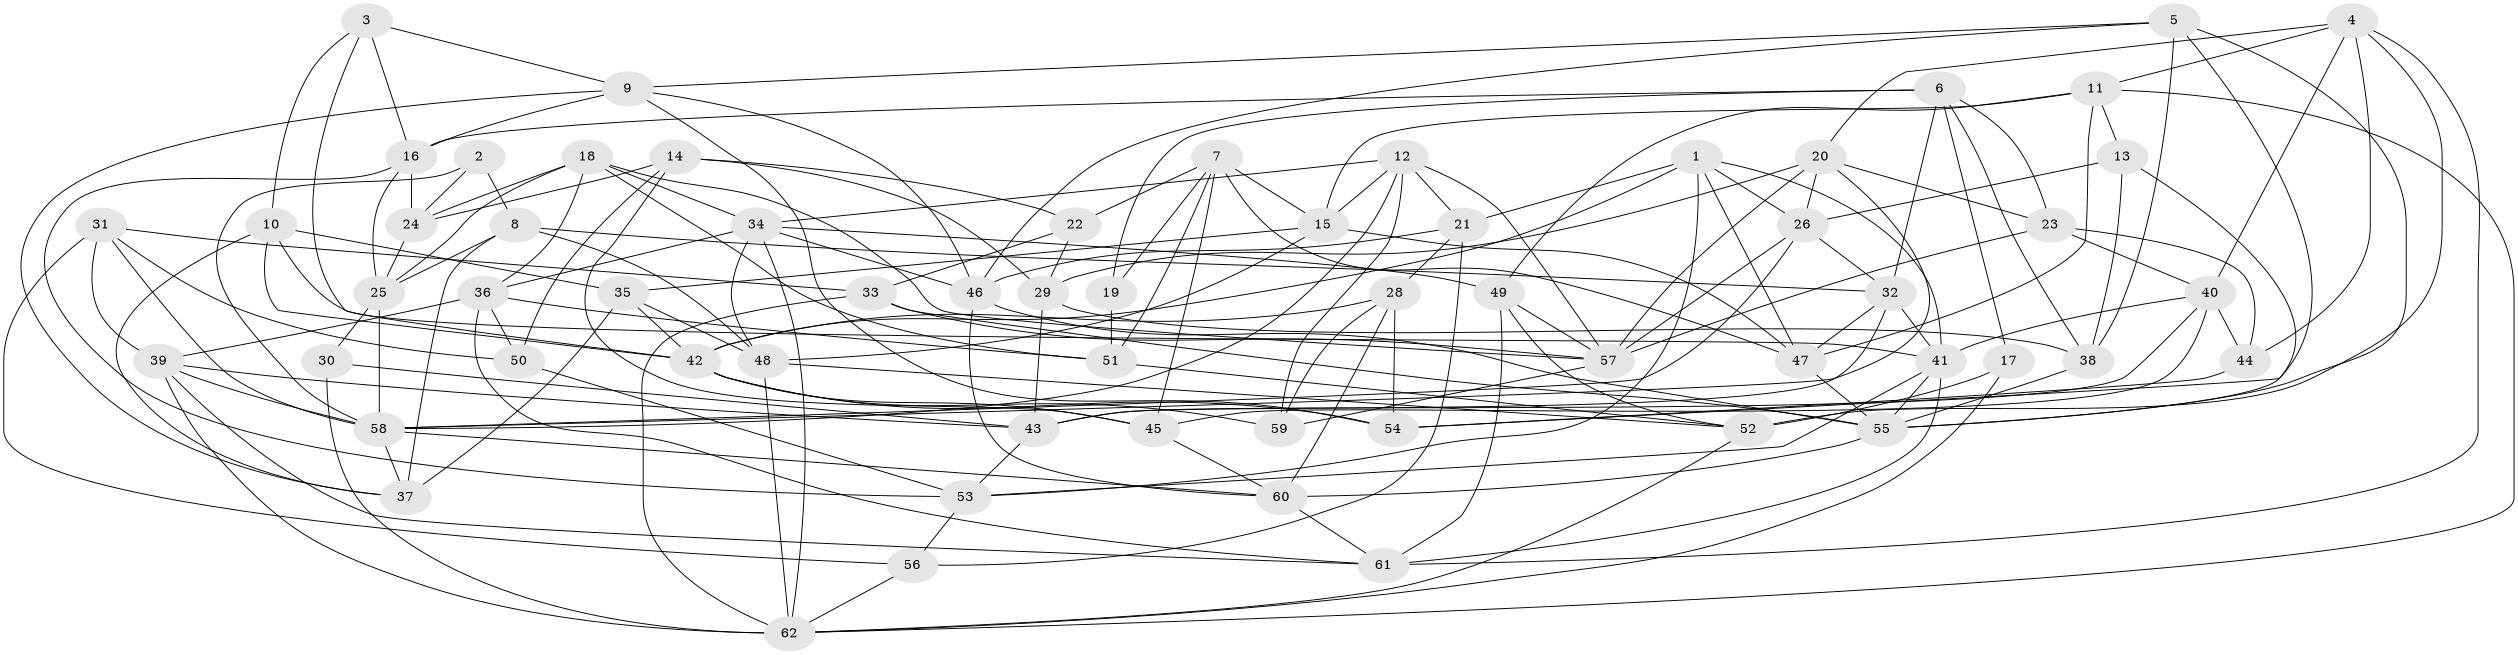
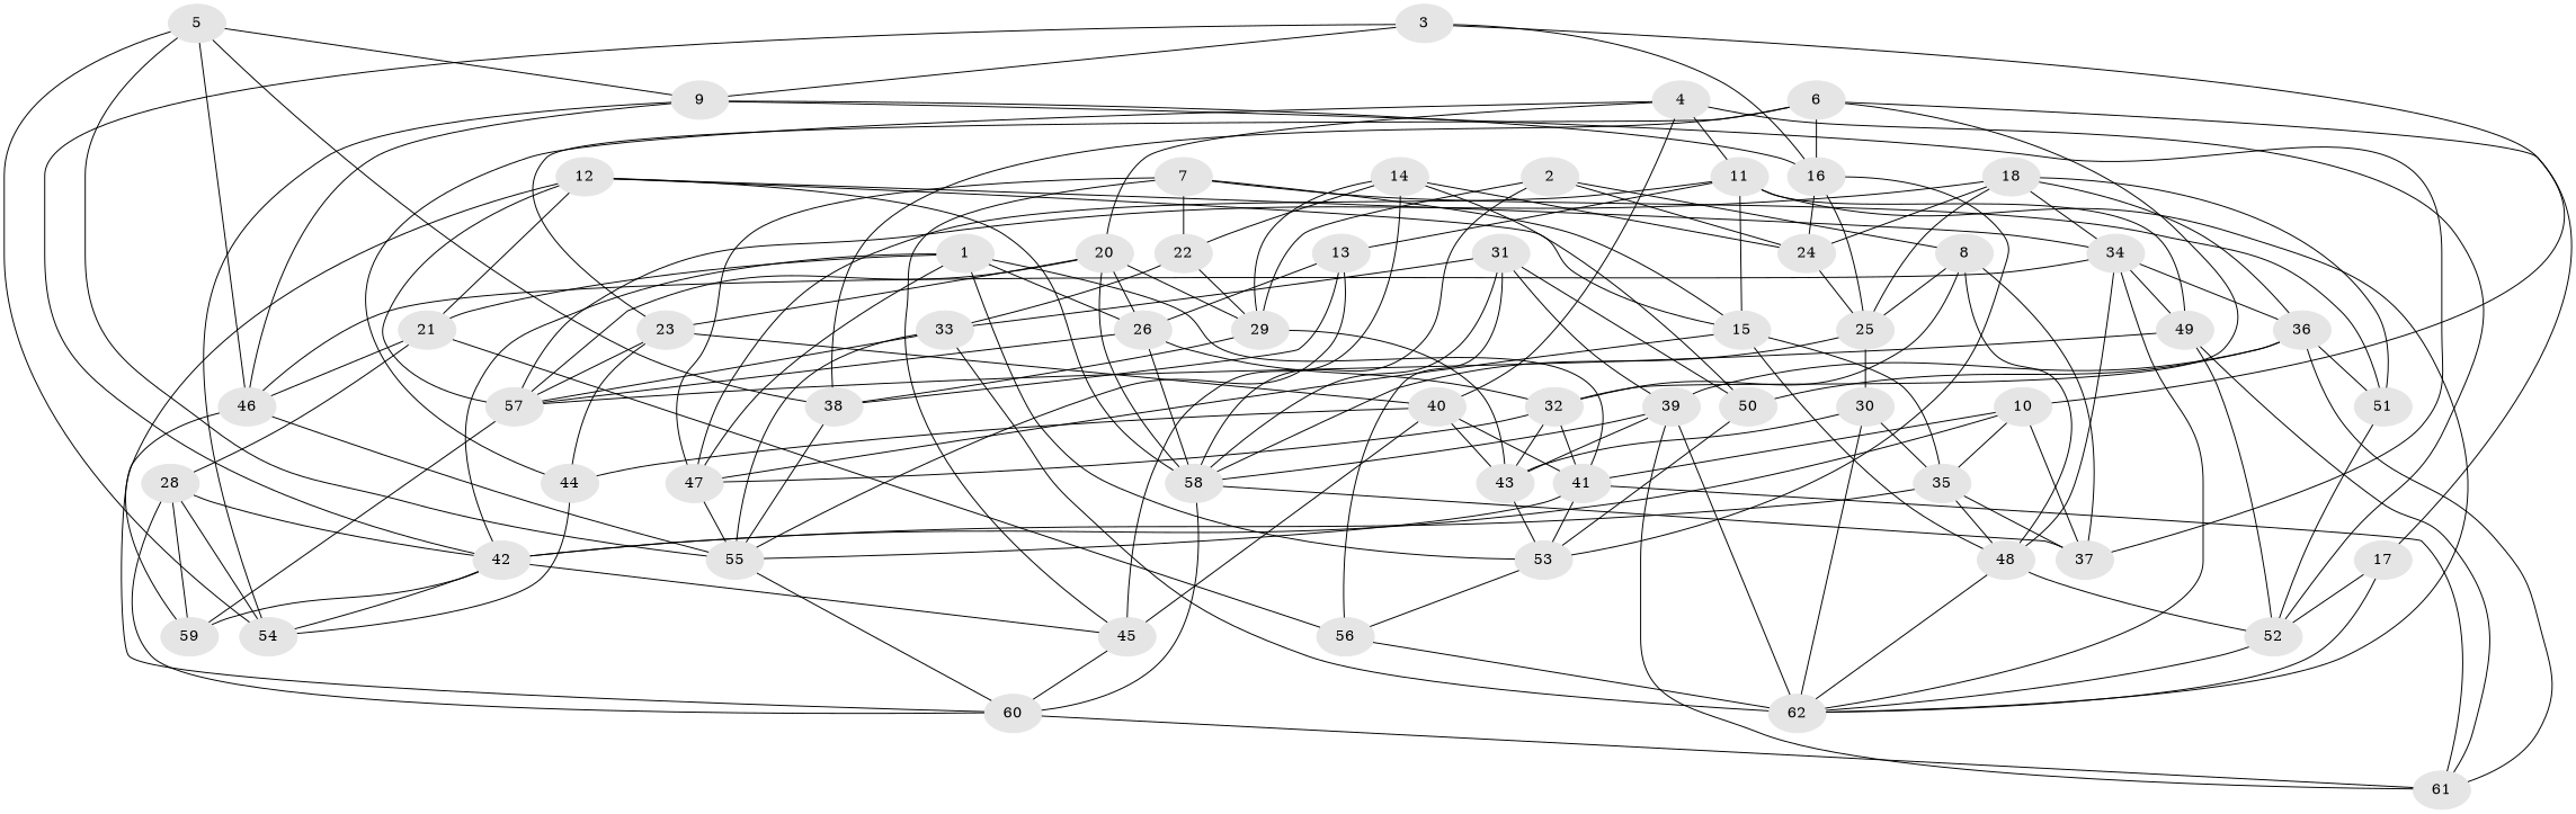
  graph {
    fontname="DejaVu Serif"
    node [color=gray90 fontname="DejaVu Serif" style=filled]
    edge [fontname="DejaVu Serif" weight=1.0]
    1
    21
    26
    41
    42
    47
    53
    46
    28
    56
    58
    32
    57
    61
    55
    54
    45
    59
    2
    8
    24
    29
    25
    37
    48
    38
    43
    60
    3
    9
    10
    16
    35
    4
    11
    20
    40
    44
    52
    15
    13
    49
    62
    23
    5
    6
    17
-   19
    51
    7
    22
    33
    30
    12
    34
    36
    14
    50
    18
    39
    31
    1 -- 21
    1 -- 26
    1 -- 41
    1 -- 42
    1 -- 47
    1 -- 53
    21 -- 46
    21 -- 28
    21 -- 56
    26 -- 58
    26 -- 32
    26 -- 57
    41 -- 53
    41 -- 61
    41 -- 55
    42 -- 54
    42 -- 45
    42 -- 59
    47 -- 55
    53 -- 56
    46 -- 55
    46 -- 60
    28 -- 42
    28 -- 54 [weight=2.0]
    28 -- 59
    28 -- 60
    56 -- 62
    58 -- 37
    58 -- 60
    32 -- 41
    32 -- 47
    32 -- 43
    57 -- 59
    55 -- 60
    45 -- 60
    2 -- 58
    2 -- 8
    2 -- 24
+   2 -- 29
    8 -- 32
    8 -- 25
    8 -- 37 [weight=2.0]
    8 -- 48
    24 -- 25
    29 -- 38
    29 -- 43
    25 -- 58
    25 -- 30
    48 -- 52
    48 -- 62
    38 -- 55
    43 -- 53
    60 -- 61
    3 -- 42
    3 -- 9
    3 -- 10
    3 -- 16
    9 -- 46
    9 -- 54
    9 -- 37
    9 -- 16
    10 -- 41 [weight=2.0]
    10 -- 42
    10 -- 37
    10 -- 35
    16 -- 53
    16 -- 24
    16 -- 25
    35 -- 42
    35 -- 37
    35 -- 48
-   4 -- 61
    4 -- 11
    4 -- 20
    4 -- 40
    4 -- 44
    4 -- 52
    11 -- 47
    11 -- 15
    11 -- 13
    11 -- 49
    11 -- 62
    20 -- 26
    20 -- 58
    20 -- 57
    20 -- 29
    20 -- 23
    40 -- 41
    40 -- 45
    40 -- 43
    40 -- 44
    44 -- 54
    52 -- 62
    15 -- 47
    15 -- 48
    15 -- 35
    13 -- 26
    13 -- 55
    13 -- 38
    49 -- 57
    49 -- 61
    49 -- 52
    23 -- 57 [weight=2.0]
    23 -- 40
    23 -- 44
    5 -- 46
    5 -- 55
    5 -- 54
    5 -- 38 [weight=2.0]
    5 -- 9
    6 -- 32
    6 -- 38
    6 -- 16
    6 -- 23
    6 -- 17
-   6 -- 19
    17 -- 52
    17 -- 62
-   19 -- 51 [weight=2.0]
    51 -- 52
    7 -- 47
    7 -- 45
    7 -- 15
-   7 -- 19
    7 -- 51
    7 -- 22
    22 -- 29
    22 -- 33
    33 -- 57 [weight=2.0]
    33 -- 55
    33 -- 62
    30 -- 43
+   30 -- 35
    30 -- 62
    12 -- 21
    12 -- 58
    12 -- 57
    12 -- 59
    12 -- 15
    12 -- 34
    34 -- 46
    34 -- 48
    34 -- 49 [weight=2.0]
    34 -- 62
    34 -- 36
    36 -- 61
    36 -- 51
    36 -- 50
    36 -- 39
    14 -- 45 [weight=2.0]
    14 -- 24
    14 -- 29
    14 -- 22
    14 -- 50
    50 -- 53
    18 -- 57
    18 -- 24
    18 -- 25
    18 -- 51
    18 -- 34
    18 -- 36
    39 -- 58
    39 -- 61
    39 -- 43
    39 -- 62 [weight=2.0]
    31 -- 56
    31 -- 58
    31 -- 33
    31 -- 50
    31 -- 39 [weight=2.0]
  }
